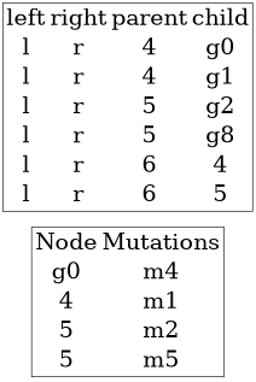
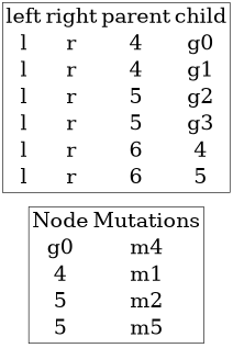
  digraph {
    rankdir=LR
    node [fontsize=32]
    n1 [label=<       <table border='1' cellborder='0'>         <tr><td>Node</td><td>Mutations</td></tr>         <tr><td>g0</td><td>m4</td></tr>         <tr><td>4</td><td>m1</td></tr>         <tr><td>5</td><td>m2</td></tr>         <tr><td>5</td><td>m5</td></tr>     </table>      > shape=plaintext]
-   n2 [label=<     <table border='1' cellborder='0'>         <tr><td>left</td><td>right</td><td>parent</td><td>child</td></tr>         <tr><td>l</td><td>r</td><td>4</td><td>g0</td></tr>         <tr><td>l</td><td>r</td><td>4</td><td>g1</td></tr>         <tr><td>l</td><td>r</td><td>5</td><td>g2</td></tr>         <tr><td>l</td><td>r</td><td>5</td><td>g8</td></tr>         <tr><td>l</td><td>r</td><td>6</td><td>4</td></tr>         <tr><td>l</td><td>r</td><td>6</td><td>5</td></tr>     </table>      > shape=plain]
+   n2 [label=<     <table border='1' cellborder='0'>         <tr><td>left</td><td>right</td><td>parent</td><td>child</td></tr>         <tr><td>l</td><td>r</td><td>4</td><td>g0</td></tr>         <tr><td>l</td><td>r</td><td>4</td><td>g1</td></tr>         <tr><td>l</td><td>r</td><td>5</td><td>g2</td></tr>         <tr><td>l</td><td>r</td><td>5</td><td>g3</td></tr>         <tr><td>l</td><td>r</td><td>6</td><td>4</td></tr>         <tr><td>l</td><td>r</td><td>6</td><td>5</td></tr>     </table>      > shape=plain]
  }
